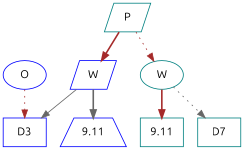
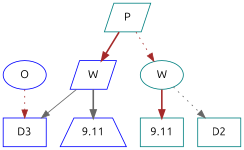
  digraph {
    fontname=Ubuntu
    node [color=blue fontname=Ubuntu shape=box]
    edge [color=brown fontname=Ubuntu style=dotted]
    n1 [label=O shape=ellipse]
    n2 [label=D3]
    n3 [color=teal label=P shape=parallelogram]
    n4 [label=W shape=parallelogram]
    n5 [color=teal label=W shape=ellipse]
    n6 [label=9.11 shape=trapezium]
    n7 [color=teal label=9.11]
-   n8 [color=teal label=D7]
+   n8 [color=teal label=D2]
    n1 -> n2
    n3 -> n4 [style=bold]
    n3 -> n5
    n4 -> n2 [color=gray40 style=solid]
    n4 -> n6 [color=gray40 style=bold]
    n5 -> n7 [style=bold]
    n5 -> n8 [color=gray40]
  }
